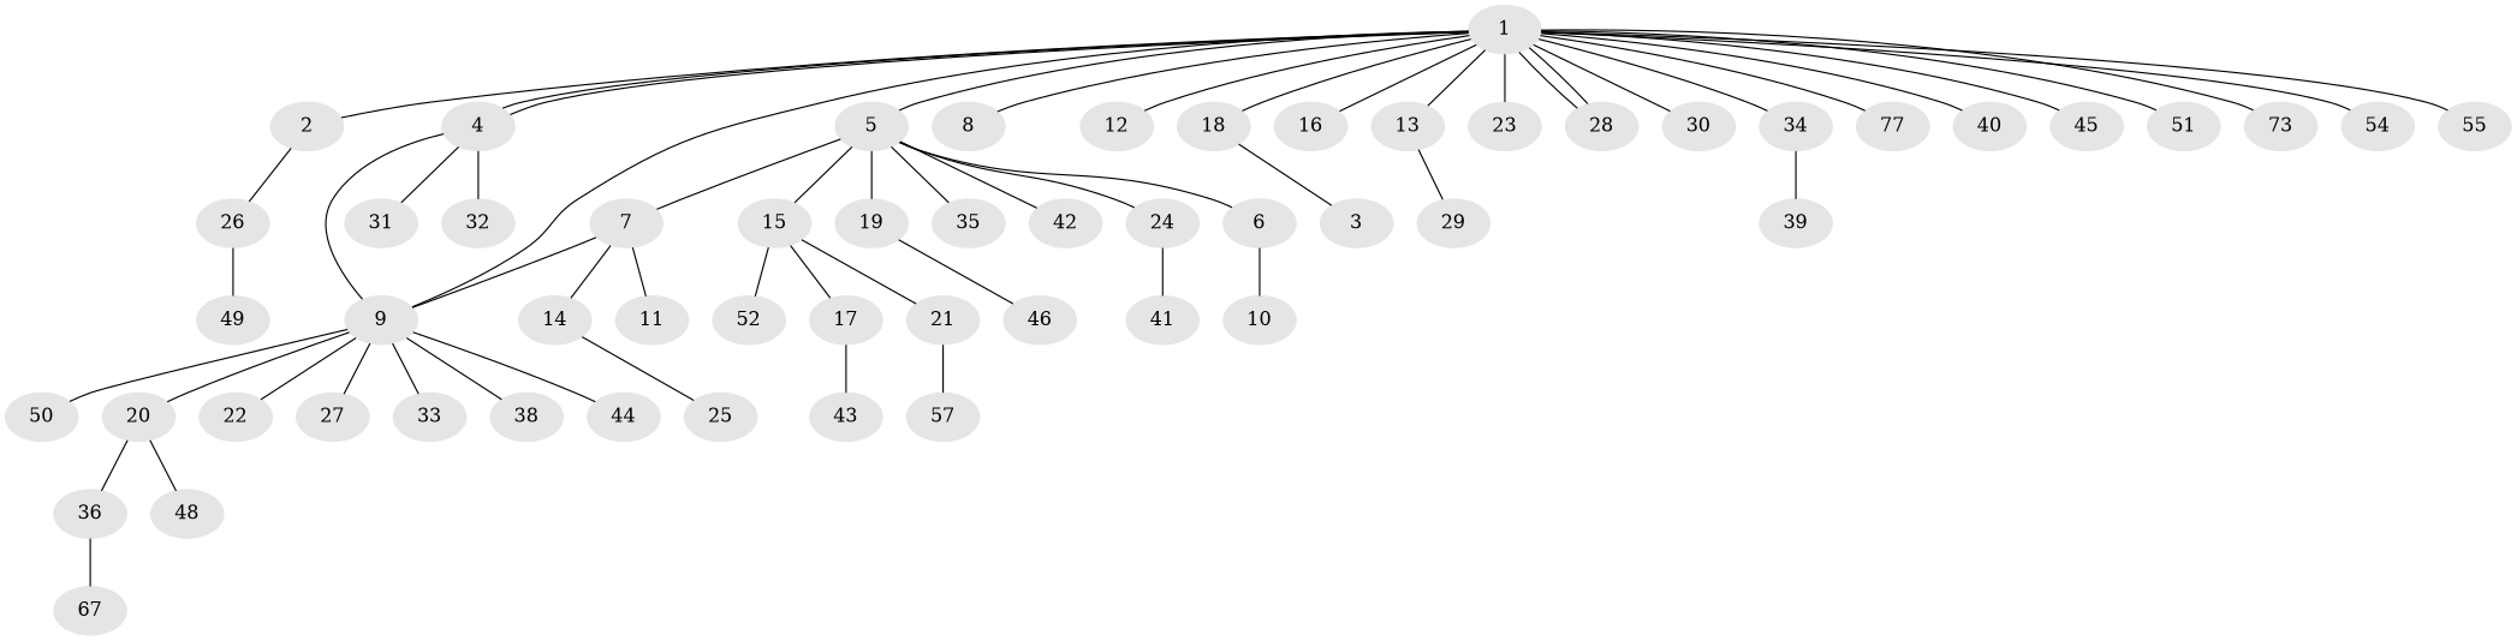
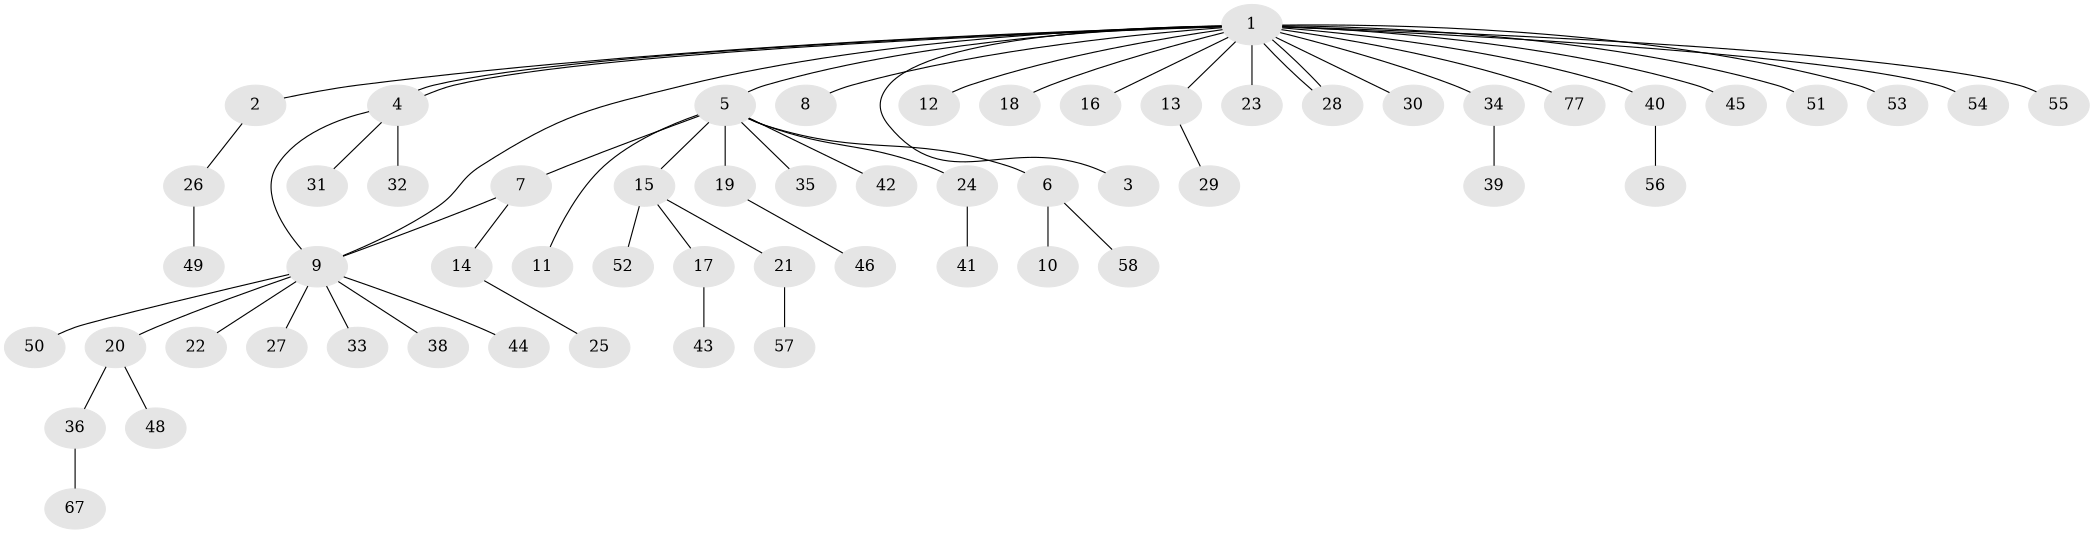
  graph {
    node [color=gray90 style=filled]
    1
    2
    3
    4
    5
    8
    9
    12
    13
    16
    18
    23
    28
    30
    34
    n16 [label=77]
    40
    45
    51
-   53 [label=73]
+   53
    54
    55
    26
    31
    32
    6
    7
    11
    15
    19
    24
    35
    42
    20
    22
    27
    33
    38
    44
    50
    29
    39
+   56
    49
    10
+   58
    14
    17
    21
    52
    46
    41
    25
    36
    48
    43
    57
    n58 [label=67]
    1 -- 2
-   18 -- 3
+   1 -- 3
    1 -- 4
    1 -- 4
    1 -- 5
    1 -- 8
    1 -- 9
    1 -- 12
    1 -- 13
    1 -- 16
    1 -- 18
    1 -- 23
    1 -- 28
    1 -- 28
    1 -- 30
    1 -- 34
    1 -- n16
    1 -- 40
    1 -- 45
    1 -- 51
    1 -- 53
    1 -- 54
    1 -- 55
    2 -- 26
    4 -- 9
    4 -- 31
    4 -- 32
    5 -- 6
    5 -- 7
-   7 -- 11
+   5 -- 11
    5 -- 15
    5 -- 19
    5 -- 24
    5 -- 35
    5 -- 42
    9 -- 20
    9 -- 22
    9 -- 27
    9 -- 33
    9 -- 38
    9 -- 44
    9 -- 50
    13 -- 29
    34 -- 39
+   40 -- 56
    26 -- 49
    6 -- 10
+   6 -- 58
    7 -- 9
    7 -- 14
    15 -- 17
    15 -- 21
    15 -- 52
    19 -- 46
    24 -- 41
    20 -- 36
    20 -- 48
    14 -- 25
    17 -- 43
    21 -- 57
    36 -- n58
  }
